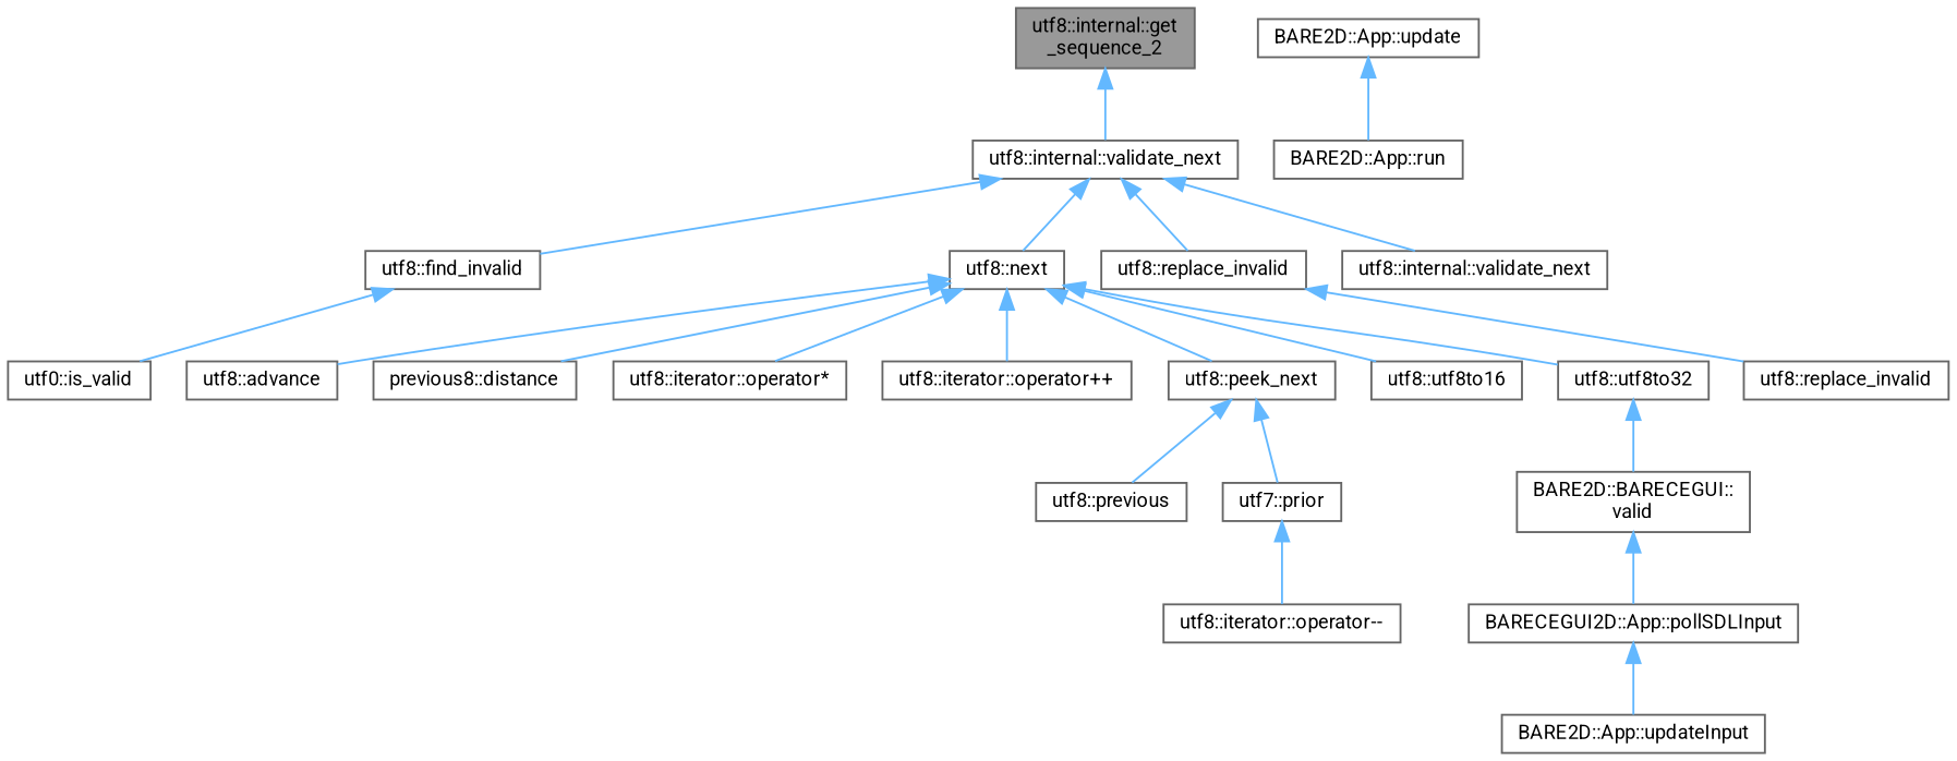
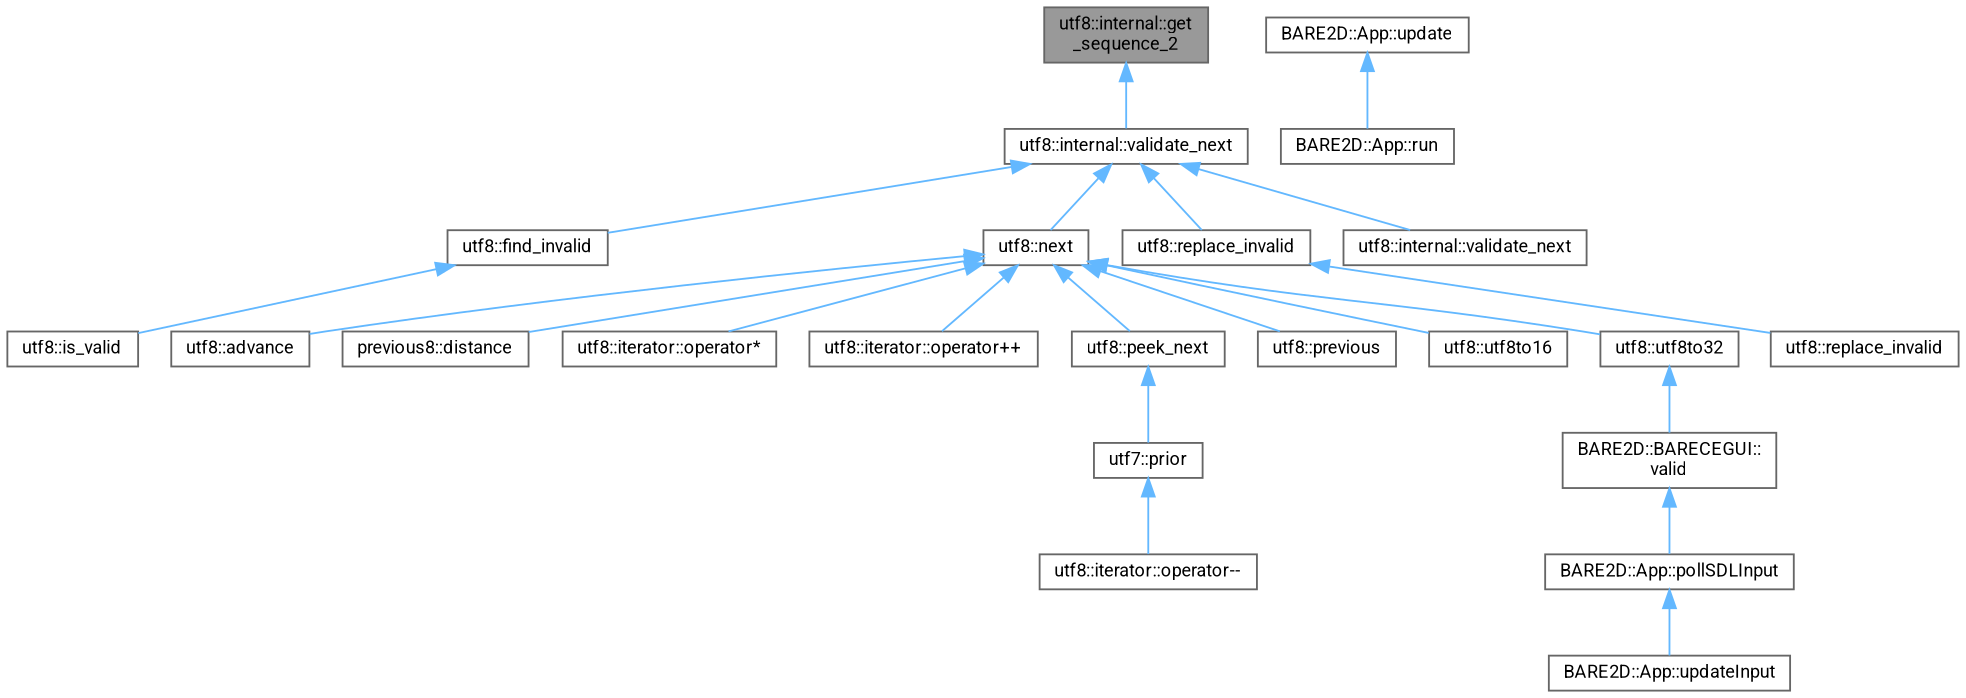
  digraph {
    fontname=Roboto
    rankdir=TB
    node [color=grey40 fillcolor=white fontname=Roboto fontsize=10 shape=box style=filled]
    edge [color=steelblue1 dir=back fontname=Roboto fontsize=10 labelfontname=Helvetica labelfontsize=10 style=solid]
    n1 [color=gray40 fillcolor=grey60 fontcolor=black height=0.2 label="utf8::internal::get\l_sequence_2" width=0.4]
    n2 [height=0.2 label="utf8::internal::validate_next" width=0.4]
    n3 [height=0.2 label="utf8::find_invalid" width=0.4]
    n4 [height=0.2 label="utf8::next" width=0.4]
    n5 [height=0.2 label="utf8::replace_invalid" width=0.4]
    n6 [height=0.2 label="utf8::internal::validate_next" width=0.4]
-   n7 [height=0.2 label="utf0::is_valid" width=0.4]
+   n7 [height=0.2 label="utf8::is_valid" width=0.4]
    n8 [height=0.2 label="utf8::advance" width=0.4]
    n9 [height=0.2 label="previous8::distance" width=0.4]
    n10 [height=0.2 label="utf8::iterator::operator*" width=0.4]
    n11 [height=0.2 label="utf8::iterator::operator++" width=0.4]
    n12 [height=0.2 label="utf8::peek_next" width=0.4]
    n13 [height=0.2 label="utf8::previous" width=0.4]
    n14 [height=0.2 label="utf8::utf8to16" width=0.4]
    n15 [height=0.2 label="utf8::utf8to32" width=0.4]
    n16 [height=0.2 label="utf8::replace_invalid" width=0.4]
    n17 [height=0.2 label="utf7::prior" width=0.4]
    n18 [height=0.2 label="BARE2D::BARECEGUI::\lvalid" width=0.4]
    n19 [height=0.2 label="utf8::iterator::operator--" width=0.4]
-   n20 [height=0.2 label="BARECEGUI2D::App::pollSDLInput" width=0.4]
+   n20 [height=0.2 label="BARE2D::App::pollSDLInput" width=0.4]
    n21 [height=0.2 label="BARE2D::App::updateInput" width=0.4]
    n22 [height=0.2 label="BARE2D::App::update" width=0.4]
    n23 [height=0.2 label="BARE2D::App::run" width=0.4]
    n1 -> n2
    n2 -> n3
    n2 -> n4
    n2 -> n5
    n2 -> n6
    n3 -> n7
    n4 -> n8
    n4 -> n9
    n4 -> n10
    n4 -> n11
    n4 -> n12
-   n12 -> n13
+   n4 -> n13
    n4 -> n14
    n4 -> n15
    n5 -> n16
    n12 -> n17
    n15 -> n18
    n17 -> n19
    n18 -> n20
    n20 -> n21
    n22 -> n23
  }
